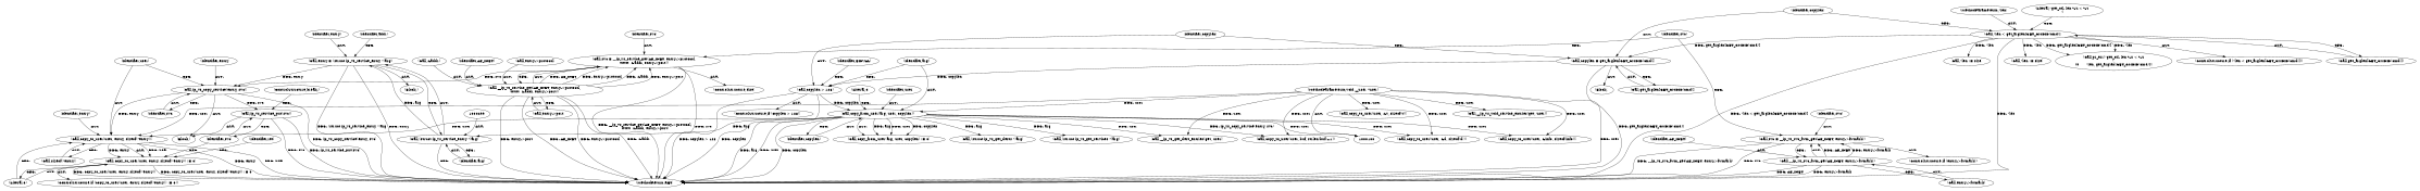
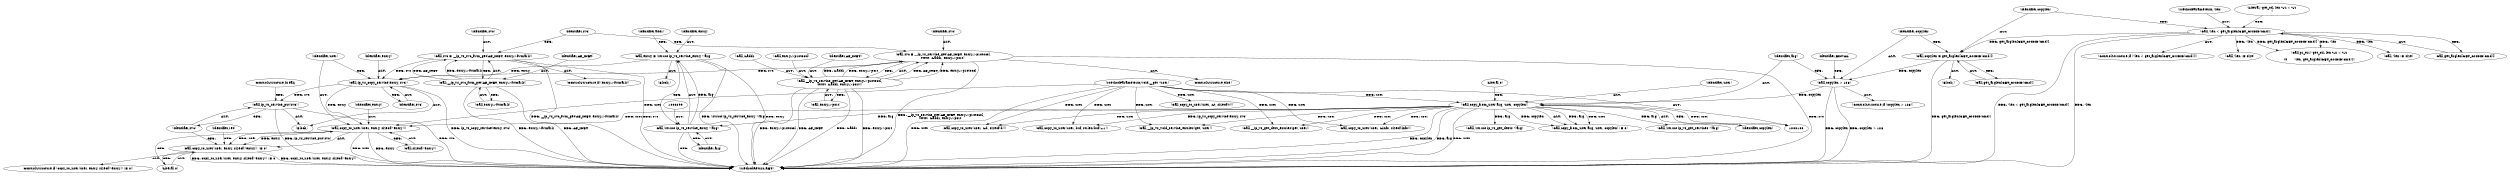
  digraph {
    n1 [label="(Call,ip_vs_copy_service(entry, svc))"]
    n2 [label="(Call,copy_to_user(user, entry, sizeof(*entry)))"]
    n3 [label="(Call,ip_vs_service_put(svc))"]
    n4 [label="(Block,)"]
    n5 [label="(Identifier,svc)"]
    n6 [label="(MethodReturn,RET)"]
    n7 [label="(Call,copy_to_user(user, entry, sizeof(*entry)) != 0)"]
    n8 [label="(Call,sizeof(*entry))"]
    n9 [label="(Identifier,svc)"]
    n10 [label="(Call,entry = (struct ip_vs_service_entry *)arg)"]
    n11 [label="(Call,(struct ip_vs_service_entry *)arg)"]
    n12 [label="(Block,)"]
    n13 [label="(Identifier,arg)"]
    n14 [label="(Call,copy_from_user(arg, user, copylen))"]
    n15 [label="(Call,(struct ip_vs_get_dests *)arg)"]
    n16 [label="(Call,__ip_vs_void_service_entries(get, user))"]
    n17 [label="(Call,(struct ip_vs_get_services *)arg)"]
    n18 [label="(Call,copy_to_user(user, &d, sizeof(d)))"]
    n19 [label="(Call,copy_to_user(user, &info, sizeof(info)))"]
    n20 [label="(Identifier,copylen)"]
    n21 [label="(Call,copy_from_user(arg, user, copylen) != 0)"]
    n22 [label="(Call,__ip_vs_get_dest_entries(get, user))"]
    n23 [label="(Call,copy_to_user(user, buf, strlen(buf)+1))"]
    1000100
    n25 [label="(Call,copy_to_user(user, &t, sizeof(t)))"]
-   n26 [label="(MethodParameterIn,void __user *user)"]
+   n26 [label="(MethodParameterIn,void __get *user)"]
    n27 [label="(Call,copylen > 128)"]
    n28 [label="(ControlStructure,if (copylen > 128))"]
    n29 [label="(Call,copylen = get_arglen[GET_CMDID(cmd)])"]
    n30 [label="(Block,)"]
    n31 [label="(Call,get_arglen[GET_CMDID(cmd)])"]
    n32 [label="(Call,*len < get_arglen[GET_CMDID(cmd)])"]
    n33 [label="(Call,pr_err(\"get_ctl: len %u < %u\n\",\n \t\t       *len, get_arglen[GET_CMDID(cmd)]))"]
    n34 [label="(ControlStructure,if (*len < get_arglen[GET_CMDID(cmd)]))"]
    n35 [label="(Call,get_arglen[GET_CMDID(cmd)])"]
    n36 [label="(Call,*len != size)"]
    n37 [label="(Call,*len != size)"]
    n38 [label="(Call,svc = __ip_vs_svc_fwm_get(AF_INET, entry->fwmark))"]
    n39 [label="(Call,__ip_vs_svc_fwm_get(AF_INET, entry->fwmark))"]
    n40 [label="(ControlStructure,if (entry->fwmark))"]
    n41 [label="(Call,entry->fwmark)"]
    n42 [label="(Call,svc = __ip_vs_service_get(AF_INET, entry->protocol,\n\t\t\t\t\t\t  &addr, entry->port))"]
    n43 [label="(Call,__ip_vs_service_get(AF_INET, entry->protocol,\n\t\t\t\t\t\t  &addr, entry->port))"]
    n44 [label="(ControlStructure,else)"]
    n45 [label="(Call,entry->port)"]
    n46 [label="(ControlStructure,if (copy_to_user(user, entry, sizeof(*entry)) != 0))"]
    n47 [label="(Literal,0)"]
    n48 [label="(Identifier,entry)"]
    n49 [label="(Identifier,user)"]
    n50 [label="(Identifier,entry)"]
    n51 [label="(Identifier,addr)"]
    n52 [label="(ControlStructure,break;)"]
    n53 [label="(Identifier,AF_INET)"]
    n54 [label="(Identifier,svc)"]
    n55 [label="(Identifier,user)"]
    n56 [label="(Identifier,copylen)"]
    n57 [label="(Identifier,svc)"]
    n58 [label="(Identifier,arg)"]
    n59 [label="(Literal,\"get_ctl: len %u < %u\n\")"]
    n60 [label="(Identifier,ret)"]
    n61 [label="(Call,&addr)"]
    n62 [label="(Identifier,copylen)"]
    n63 [label="(Identifier,svc)"]
    n64 [label="(Identifier,EINVAL)"]
    n65 [label="(Identifier,entry)"]
    n66 [label="(Identifier,AF_INET)"]
    n67 [label="(Call,entry->protocol)"]
    n68 [label="(Literal,0)"]
    n69 [label="(MethodParameterIn,*len)"]
    1000299
    n1 -> n2 [label="DDG: entry"]
    n1 -> n3 [label="DDG: svc"]
    n1 -> n4 [label="AST: "]
    n1 -> n5 [label="CFG: "]
    n1 -> n6 [label="DDG: ip_vs_copy_service(entry, svc)"]
    n2 -> n6 [label="DDG: entry"]
    n2 -> n6 [label="DDG: user"]
    n2 -> n7 [label="AST: "]
    n2 -> n7 [label="DDG: user"]
    n2 -> n7 [label="DDG: entry"]
    n2 -> n8 [label="CFG: "]
    n3 -> n4 [label="AST: "]
    n3 -> n6 [label="DDG: ip_vs_service_put(svc)"]
    n3 -> n6 [label="DDG: svc"]
    n3 -> n9 [label="CFG: "]
    n5 -> n1 [label="AST: "]
    n7 -> n6 [label="DDG: copy_to_user(user, entry, sizeof(*entry)) != 0"]
    n7 -> n6 [label="DDG: copy_to_user(user, entry, sizeof(*entry))"]
    n7 -> n46 [label="AST: "]
    n7 -> n47 [label="CFG: "]
    n8 -> n2 [label="AST: "]
    n9 -> n3 [label="AST: "]
    n9 -> n7 [label="CFG: "]
    n10 -> n1 [label="DDG: entry"]
    n10 -> n6 [label="DDG: (struct ip_vs_service_entry *)arg"]
    n10 -> n6 [label="DDG: entry"]
    n10 -> n11 [label="CFG: "]
    n10 -> n12 [label="AST: "]
    n11 -> n6 [label="CFG: "]
    n11 -> n10 [label="AST: "]
    n11 -> n10 [label="DDG: arg"]
    n11 -> n13 [label="CFG: "]
    n13 -> n11 [label="AST: "]
    n14 -> n2 [label="DDG: user"]
    n14 -> n6 [label="DDG: copylen"]
    n14 -> n6 [label="DDG: arg"]
    n14 -> n6 [label="DDG: user"]
    n14 -> n11 [label="DDG: arg"]
    n14 -> n15 [label="DDG: arg"]
+   n14 -> n16 [label="DDG: user"]
    n14 -> n17 [label="DDG: arg"]
    n14 -> n18 [label="DDG: user"]
    n14 -> n19 [label="DDG: user"]
    n14 -> n20 [label="CFG: "]
    n14 -> n21 [label="AST: "]
    n14 -> n21 [label="DDG: arg"]
    n14 -> n21 [label="DDG: user"]
    n14 -> n21 [label="DDG: copylen"]
    n14 -> n22 [label="DDG: user"]
    n14 -> n23 [label="DDG: ip_vs_copy_service(entry, svc)"]
    n14 -> 1000100 [label="DDG: user"]
    n20 -> n14 [label="AST: "]
    n26 -> n2 [label="DDG: user"]
    n26 -> n6 [label="DDG: user"]
    n26 -> n14 [label="DDG: user"]
    n26 -> n16 [label="DDG: user"]
    n26 -> n18 [label="DDG: user"]
    n26 -> n19 [label="DDG: user"]
    n26 -> n22 [label="DDG: user"]
    n26 -> n23 [label="DDG: user"]
    n26 -> 1000100 [label="AST: "]
    n26 -> n25 [label="DDG: user"]
    n27 -> n6 [label="DDG: copylen > 128"]
    n27 -> n6 [label="DDG: copylen"]
    n27 -> n14 [label="DDG: copylen"]
    n27 -> n28 [label="AST: "]
    n29 -> n6 [label="DDG: get_arglen[GET_CMDID(cmd)]"]
    n29 -> n27 [label="DDG: copylen"]
    n29 -> n30 [label="AST: "]
    n29 -> n31 [label="CFG: "]
    n31 -> n29 [label="AST: "]
    n32 -> n6 [label="DDG: *len"]
    n32 -> n6 [label="DDG: *len < get_arglen[GET_CMDID(cmd)]"]
    n32 -> n29 [label="DDG: get_arglen[GET_CMDID(cmd)]"]
    n32 -> n33 [label="DDG: *len"]
    n32 -> n33 [label="DDG: get_arglen[GET_CMDID(cmd)]"]
    n32 -> n34 [label="AST: "]
    n32 -> n35 [label="CFG: "]
    n32 -> n36 [label="DDG: *len"]
    n32 -> n37 [label="DDG: *len"]
    n35 -> n32 [label="AST: "]
+   n38 -> n1 [label="DDG: svc"]
    n38 -> n6 [label="DDG: svc"]
    n38 -> n6 [label="DDG: __ip_vs_svc_fwm_get(AF_INET, entry->fwmark)"]
    n38 -> n39 [label="CFG: "]
    n38 -> n40 [label="AST: "]
    n39 -> n6 [label="DDG: AF_INET"]
    n39 -> n6 [label="DDG: entry->fwmark"]
    n39 -> n38 [label="AST: "]
    n39 -> n38 [label="DDG: AF_INET"]
    n39 -> n38 [label="DDG: entry->fwmark"]
    n39 -> n41 [label="CFG: "]
    n41 -> n39 [label="AST: "]
    n42 -> n1 [label="DDG: svc"]
    n42 -> n6 [label="DDG: __ip_vs_service_get(AF_INET, entry->protocol,\n\t\t\t\t\t\t  &addr, entry->port)"]
    n42 -> n6 [label="DDG: svc"]
    n42 -> n43 [label="CFG: "]
    n42 -> n44 [label="AST: "]
    n43 -> n6 [label="DDG: entry->port"]
    n43 -> n6 [label="DDG: entry->protocol"]
    n43 -> n6 [label="DDG: AF_INET"]
    n43 -> n6 [label="DDG: &addr"]
    n43 -> n42 [label="AST: "]
    n43 -> n42 [label="DDG: AF_INET"]
    n43 -> n42 [label="DDG: entry->protocol"]
    n43 -> n42 [label="DDG: &addr"]
    n43 -> n42 [label="DDG: entry->port"]
    n43 -> n45 [label="CFG: "]
    n45 -> n43 [label="AST: "]
    n47 -> n2 [label="CFG: "]
    n47 -> n7 [label="AST: "]
    n48 -> n10 [label="AST: "]
    n49 -> n14 [label="AST: "]
    n50 -> n1 [label="AST: "]
    n51 -> n10 [label="CFG: "]
    n52 -> n3 [label="CFG: "]
    n53 -> n39 [label="AST: "]
    n54 -> n42 [label="AST: "]
    n55 -> n1 [label="CFG: "]
    n55 -> n2 [label="AST: "]
    n56 -> n27 [label="AST: "]
    n56 -> n29 [label="CFG: "]
    n57 -> n38 [label="CFG: "]
    n57 -> n42 [label="CFG: "]
    n58 -> n14 [label="AST: "]
    n58 -> n27 [label="CFG: "]
    n59 -> n32 [label="CFG: "]
    n60 -> n7 [label="CFG: "]
    n61 -> n43 [label="AST: "]
    n62 -> n29 [label="AST: "]
    n62 -> n32 [label="CFG: "]
    n63 -> n38 [label="AST: "]
    n64 -> n27 [label="CFG: "]
    n65 -> n2 [label="AST: "]
    n66 -> n43 [label="AST: "]
    n67 -> n43 [label="AST: "]
    n68 -> n14 [label="CFG: "]
    n69 -> n32 [label="AST: "]
    1000299 -> n11 [label="AST: "]
  }
